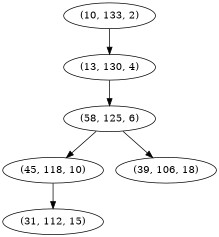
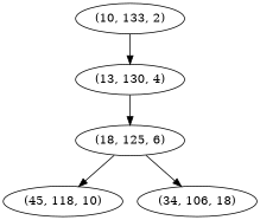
  digraph {
    "(10, 133, 2)"
    "(13, 130, 4)"
-   "(18, 125, 6)" [label="(58, 125, 6)"]
+   "(18, 125, 6)"
    n4 [label="(45, 118, 10)"]
-   "(39, 106, 18)"
-   "(31, 112, 15)"
+   "(39, 106, 18)" [label="(34, 106, 18)"]
    "(10, 133, 2)" -> "(13, 130, 4)"
    "(13, 130, 4)" -> "(18, 125, 6)"
    "(18, 125, 6)" -> n4
    "(18, 125, 6)" -> "(39, 106, 18)"
-   n4 -> "(31, 112, 15)"
  }
